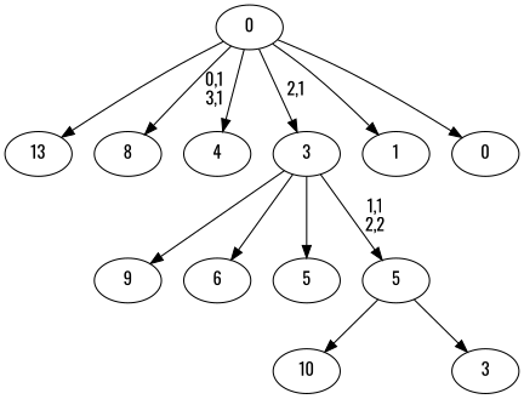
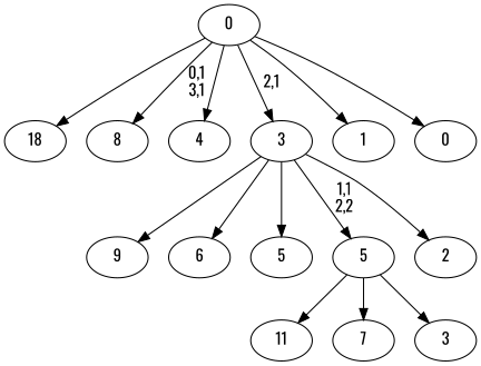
  digraph {
    fontname=Oswald
    node [fontname=Oswald]
    edge [fontname=Oswald]
-   n1 [label=13]
-   n2 [label=10]
+   n1 [label=18]
+   n2 [label=11]
    n3 [label=9]
    n4 [label=8]
+   n5 [label=7]
    n6 [label=6]
    n7 [label=5]
    n8 [label=4]
    n9 [label=3]
    5
+   n11 [label=2]
    3
    n13 [label=1]
    n14 [label=0]
    0
    5 -> n2
+   5 -> n5
    5 -> n9
    3 -> n3
    3 -> n6
    3 -> n7
    3 -> 5 [label="1,1\n2,2"]
+   3 -> n11
    0 -> n1
    0 -> n4 [label="0,1\n3,1"]
    0 -> n8
    0 -> 3 [label="2,1"]
    0 -> n13
    0 -> n14
  }
